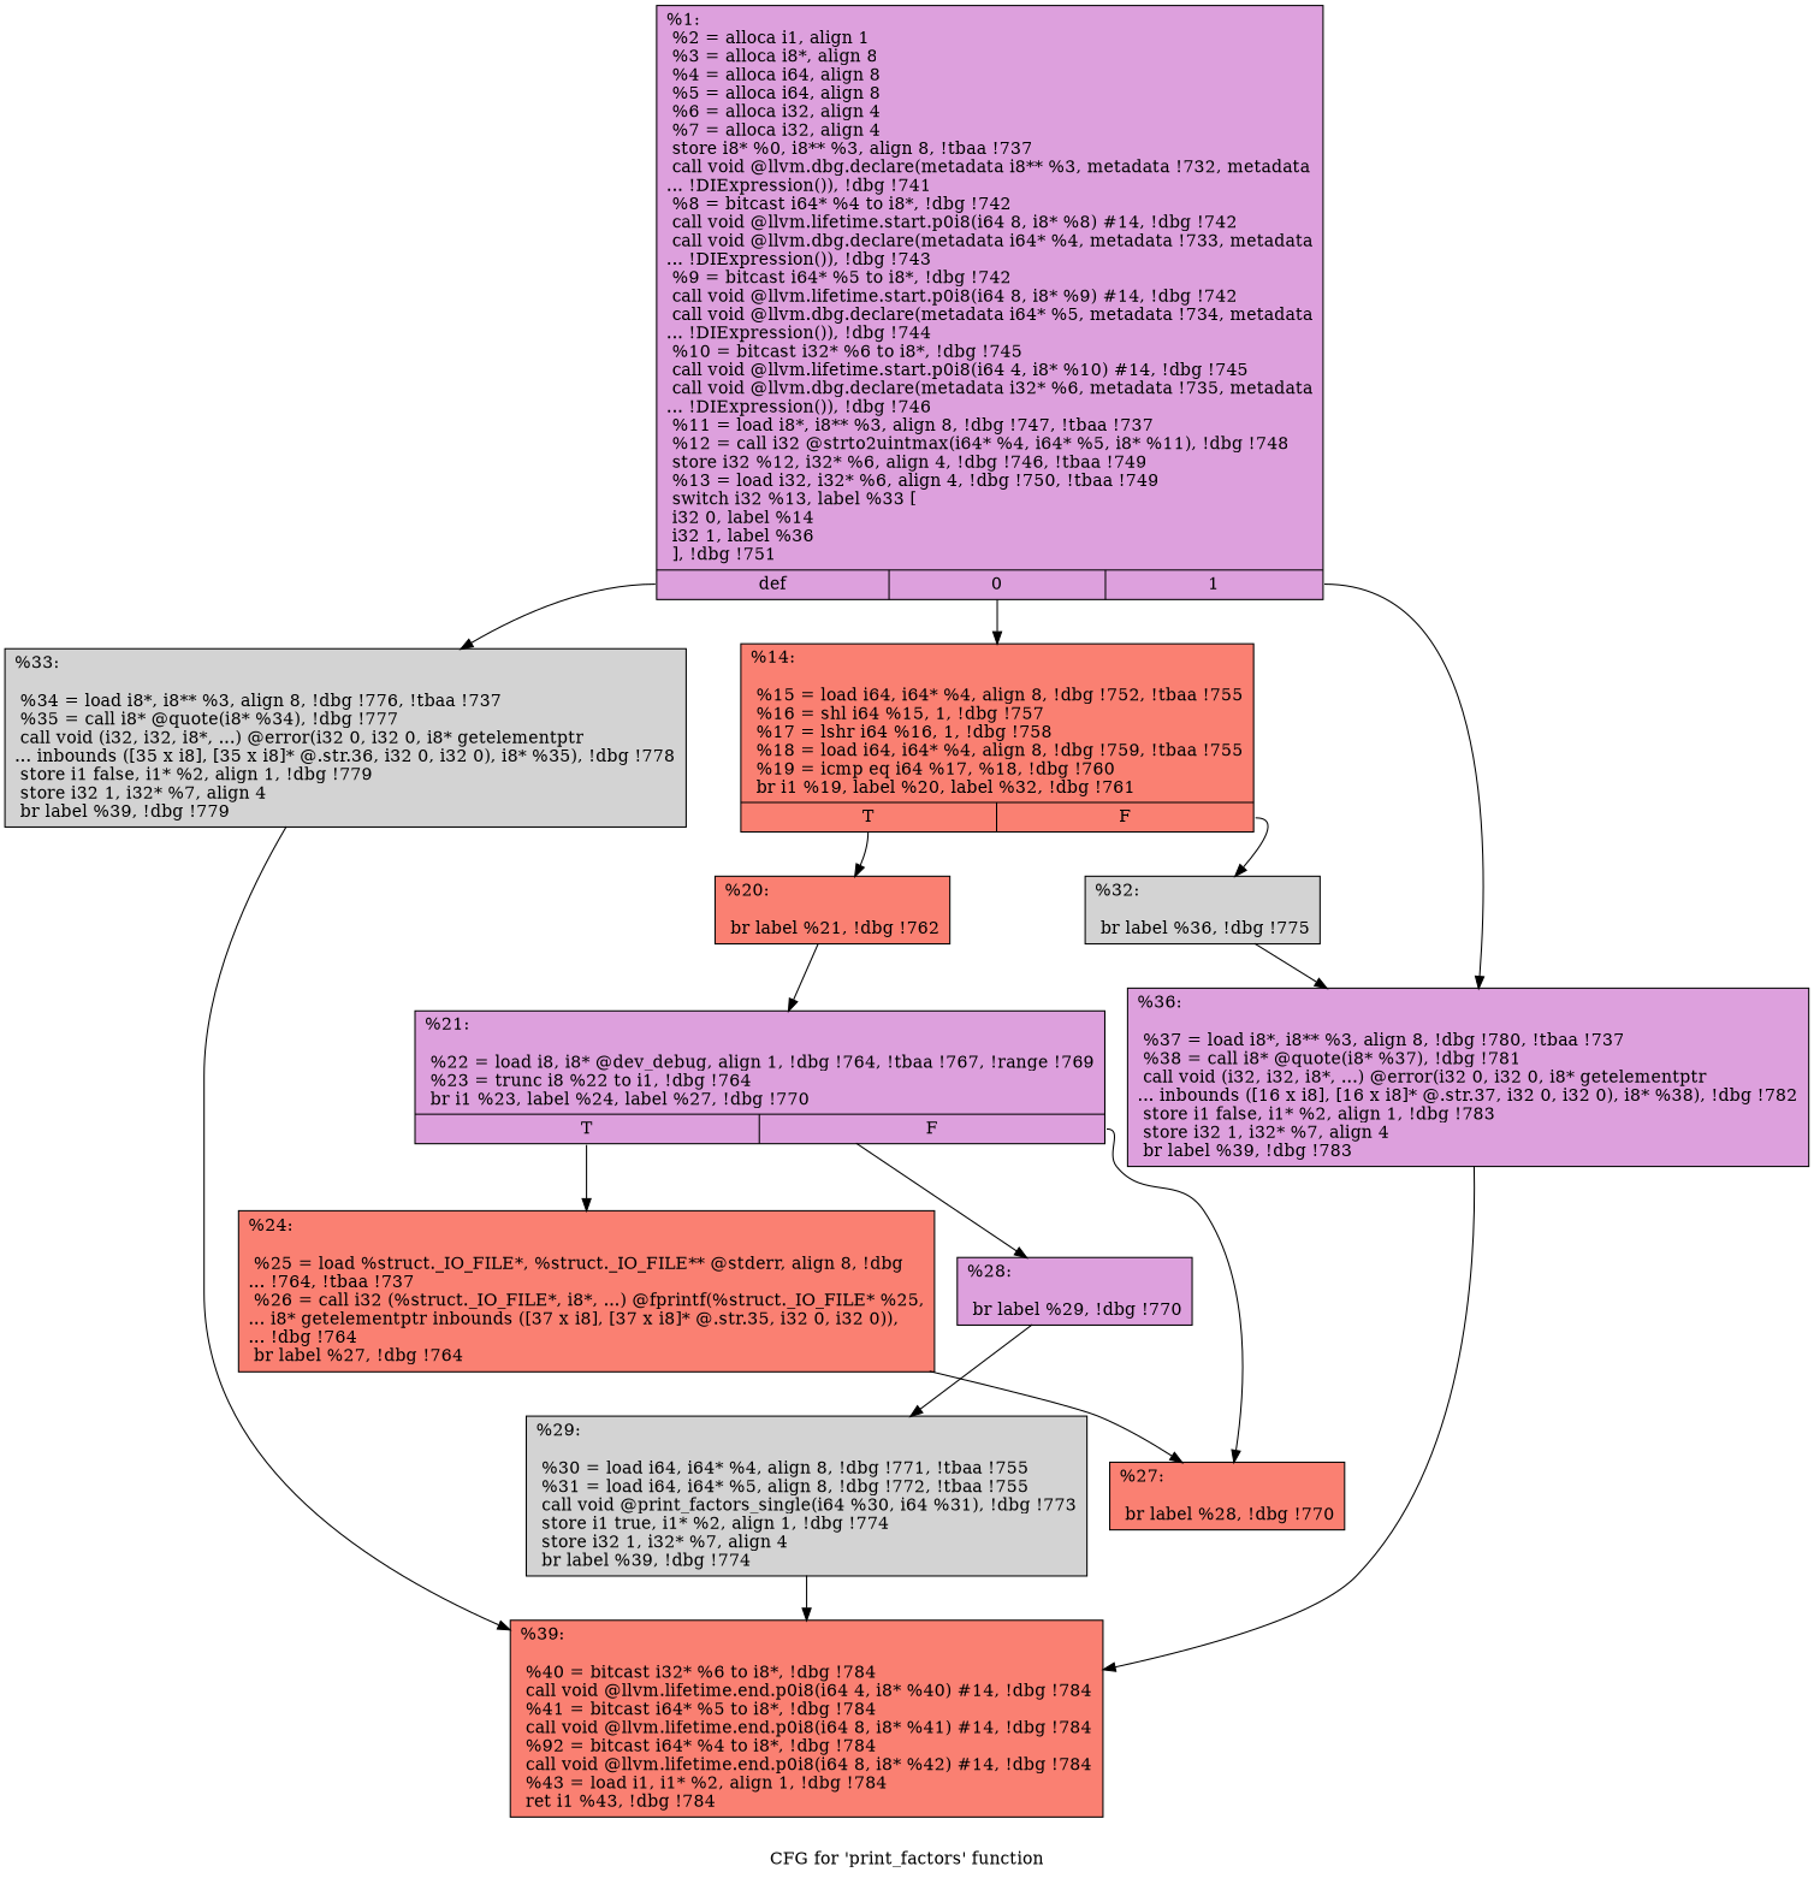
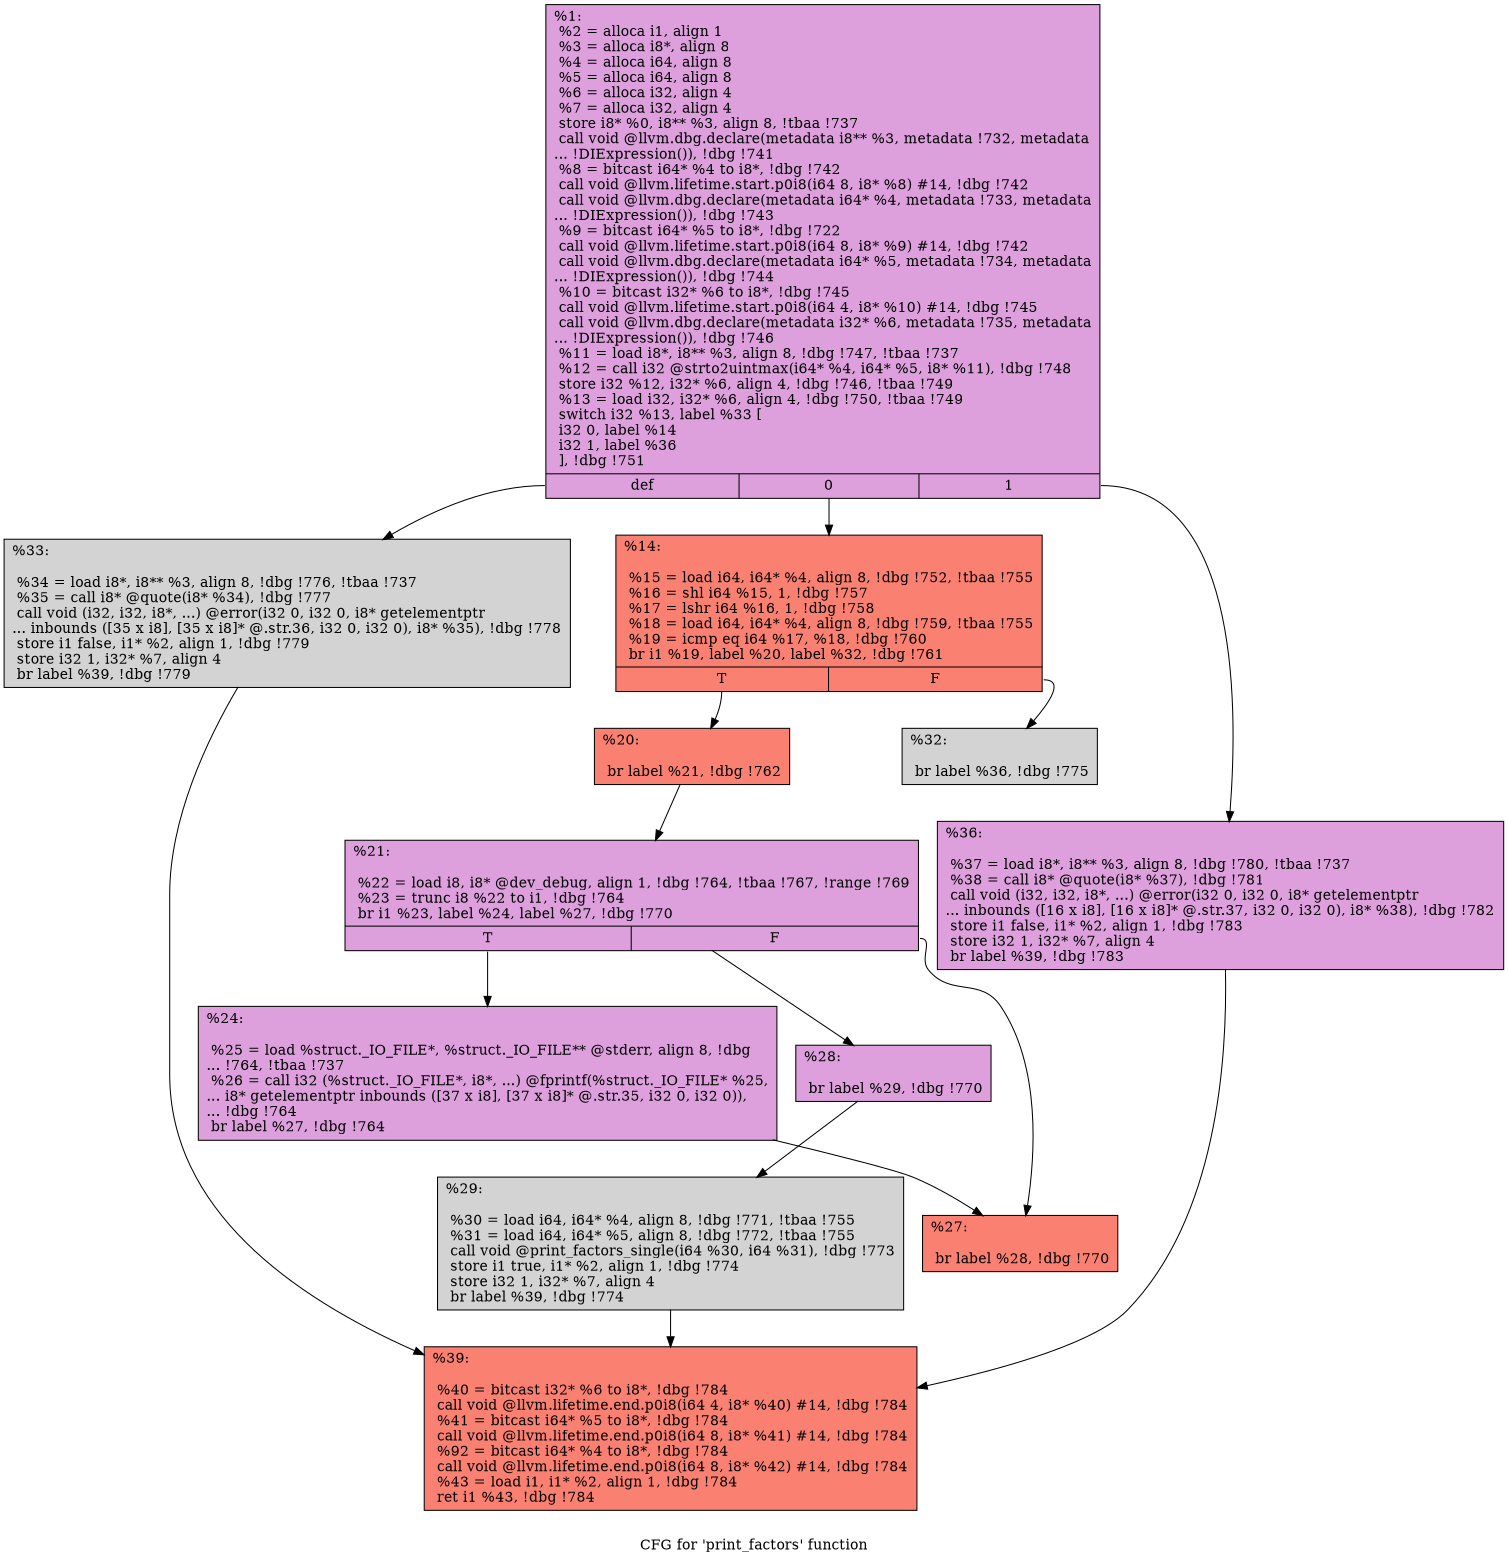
  digraph {
    label="CFG for 'print_factors' function"
    node [fillcolor=plum shape=record style=filled]
-   n1 [label="{%1:\l  %2 = alloca i1, align 1\l  %3 = alloca i8*, align 8\l  %4 = alloca i64, align 8\l  %5 = alloca i64, align 8\l  %6 = alloca i32, align 4\l  %7 = alloca i32, align 4\l  store i8* %0, i8** %3, align 8, !tbaa !737\l  call void @llvm.dbg.declare(metadata i8** %3, metadata !732, metadata\l... !DIExpression()), !dbg !741\l  %8 = bitcast i64* %4 to i8*, !dbg !742\l  call void @llvm.lifetime.start.p0i8(i64 8, i8* %8) #14, !dbg !742\l  call void @llvm.dbg.declare(metadata i64* %4, metadata !733, metadata\l... !DIExpression()), !dbg !743\l  %9 = bitcast i64* %5 to i8*, !dbg !742\l  call void @llvm.lifetime.start.p0i8(i64 8, i8* %9) #14, !dbg !742\l  call void @llvm.dbg.declare(metadata i64* %5, metadata !734, metadata\l... !DIExpression()), !dbg !744\l  %10 = bitcast i32* %6 to i8*, !dbg !745\l  call void @llvm.lifetime.start.p0i8(i64 4, i8* %10) #14, !dbg !745\l  call void @llvm.dbg.declare(metadata i32* %6, metadata !735, metadata\l... !DIExpression()), !dbg !746\l  %11 = load i8*, i8** %3, align 8, !dbg !747, !tbaa !737\l  %12 = call i32 @strto2uintmax(i64* %4, i64* %5, i8* %11), !dbg !748\l  store i32 %12, i32* %6, align 4, !dbg !746, !tbaa !749\l  %13 = load i32, i32* %6, align 4, !dbg !750, !tbaa !749\l  switch i32 %13, label %33 [\l    i32 0, label %14\l    i32 1, label %36\l  ], !dbg !751\l|{<s0>def|<s1>0|<s2>1}}"]
+   n1 [label="{%1:\l  %2 = alloca i1, align 1\l  %3 = alloca i8*, align 8\l  %4 = alloca i64, align 8\l  %5 = alloca i64, align 8\l  %6 = alloca i32, align 4\l  %7 = alloca i32, align 4\l  store i8* %0, i8** %3, align 8, !tbaa !737\l  call void @llvm.dbg.declare(metadata i8** %3, metadata !732, metadata\l... !DIExpression()), !dbg !741\l  %8 = bitcast i64* %4 to i8*, !dbg !742\l  call void @llvm.lifetime.start.p0i8(i64 8, i8* %8) #14, !dbg !742\l  call void @llvm.dbg.declare(metadata i64* %4, metadata !733, metadata\l... !DIExpression()), !dbg !743\l  %9 = bitcast i64* %5 to i8*, !dbg !722\l  call void @llvm.lifetime.start.p0i8(i64 8, i8* %9) #14, !dbg !742\l  call void @llvm.dbg.declare(metadata i64* %5, metadata !734, metadata\l... !DIExpression()), !dbg !744\l  %10 = bitcast i32* %6 to i8*, !dbg !745\l  call void @llvm.lifetime.start.p0i8(i64 4, i8* %10) #14, !dbg !745\l  call void @llvm.dbg.declare(metadata i32* %6, metadata !735, metadata\l... !DIExpression()), !dbg !746\l  %11 = load i8*, i8** %3, align 8, !dbg !747, !tbaa !737\l  %12 = call i32 @strto2uintmax(i64* %4, i64* %5, i8* %11), !dbg !748\l  store i32 %12, i32* %6, align 4, !dbg !746, !tbaa !749\l  %13 = load i32, i32* %6, align 4, !dbg !750, !tbaa !749\l  switch i32 %13, label %33 [\l    i32 0, label %14\l    i32 1, label %36\l  ], !dbg !751\l|{<s0>def|<s1>0|<s2>1}}"]
    n2 [fillcolor=lightgrey label="{%33:\l\l  %34 = load i8*, i8** %3, align 8, !dbg !776, !tbaa !737\l  %35 = call i8* @quote(i8* %34), !dbg !777\l  call void (i32, i32, i8*, ...) @error(i32 0, i32 0, i8* getelementptr\l... inbounds ([35 x i8], [35 x i8]* @.str.36, i32 0, i32 0), i8* %35), !dbg !778\l  store i1 false, i1* %2, align 1, !dbg !779\l  store i32 1, i32* %7, align 4\l  br label %39, !dbg !779\l}"]
    n3 [fillcolor=salmon label="{%14:\l\l  %15 = load i64, i64* %4, align 8, !dbg !752, !tbaa !755\l  %16 = shl i64 %15, 1, !dbg !757\l  %17 = lshr i64 %16, 1, !dbg !758\l  %18 = load i64, i64* %4, align 8, !dbg !759, !tbaa !755\l  %19 = icmp eq i64 %17, %18, !dbg !760\l  br i1 %19, label %20, label %32, !dbg !761\l|{<s0>T|<s1>F}}"]
    n4 [label="{%36:\l\l  %37 = load i8*, i8** %3, align 8, !dbg !780, !tbaa !737\l  %38 = call i8* @quote(i8* %37), !dbg !781\l  call void (i32, i32, i8*, ...) @error(i32 0, i32 0, i8* getelementptr\l... inbounds ([16 x i8], [16 x i8]* @.str.37, i32 0, i32 0), i8* %38), !dbg !782\l  store i1 false, i1* %2, align 1, !dbg !783\l  store i32 1, i32* %7, align 4\l  br label %39, !dbg !783\l}"]
    n5 [fillcolor=salmon label="{%39:\l\l  %40 = bitcast i32* %6 to i8*, !dbg !784\l  call void @llvm.lifetime.end.p0i8(i64 4, i8* %40) #14, !dbg !784\l  %41 = bitcast i64* %5 to i8*, !dbg !784\l  call void @llvm.lifetime.end.p0i8(i64 8, i8* %41) #14, !dbg !784\l  %92 = bitcast i64* %4 to i8*, !dbg !784\l  call void @llvm.lifetime.end.p0i8(i64 8, i8* %42) #14, !dbg !784\l  %43 = load i1, i1* %2, align 1, !dbg !784\l  ret i1 %43, !dbg !784\l}"]
    n6 [fillcolor=salmon label="{%20:\l\l  br label %21, !dbg !762\l}"]
    n7 [fillcolor=lightgrey label="{%32:\l\l  br label %36, !dbg !775\l}"]
    n8 [label="{%21:\l\l  %22 = load i8, i8* @dev_debug, align 1, !dbg !764, !tbaa !767, !range !769\l  %23 = trunc i8 %22 to i1, !dbg !764\l  br i1 %23, label %24, label %27, !dbg !770\l|{<s0>T|<s1>F}}"]
-   n9 [fillcolor=salmon label="{%24:\l\l  %25 = load %struct._IO_FILE*, %struct._IO_FILE** @stderr, align 8, !dbg\l... !764, !tbaa !737\l  %26 = call i32 (%struct._IO_FILE*, i8*, ...) @fprintf(%struct._IO_FILE* %25,\l... i8* getelementptr inbounds ([37 x i8], [37 x i8]* @.str.35, i32 0, i32 0)),\l... !dbg !764\l  br label %27, !dbg !764\l}"]
+   n9 [label="{%24:\l\l  %25 = load %struct._IO_FILE*, %struct._IO_FILE** @stderr, align 8, !dbg\l... !764, !tbaa !737\l  %26 = call i32 (%struct._IO_FILE*, i8*, ...) @fprintf(%struct._IO_FILE* %25,\l... i8* getelementptr inbounds ([37 x i8], [37 x i8]* @.str.35, i32 0, i32 0)),\l... !dbg !764\l  br label %27, !dbg !764\l}"]
    n10 [fillcolor=salmon label="{%27:\l\l  br label %28, !dbg !770\l}"]
    n11 [label="{%28:\l\l  br label %29, !dbg !770\l}"]
    n12 [fillcolor=lightgrey label="{%29:\l\l  %30 = load i64, i64* %4, align 8, !dbg !771, !tbaa !755\l  %31 = load i64, i64* %5, align 8, !dbg !772, !tbaa !755\l  call void @print_factors_single(i64 %30, i64 %31), !dbg !773\l  store i1 true, i1* %2, align 1, !dbg !774\l  store i32 1, i32* %7, align 4\l  br label %39, !dbg !774\l}"]
    n1 -> n2 [tailport=s0]
    n1 -> n3 [tailport=s1]
    n1 -> n4 [tailport=s2]
    n2 -> n5
    n3 -> n6 [tailport=s0]
    n3 -> n7 [tailport=s1]
    n4 -> n5
    n6 -> n8
-   n7 -> n4
    n8 -> n9 [tailport=s0]
    n8 -> n10 [tailport=s1]
    n8 -> n11
    n9 -> n10
    n11 -> n12
    n12 -> n5
  }
